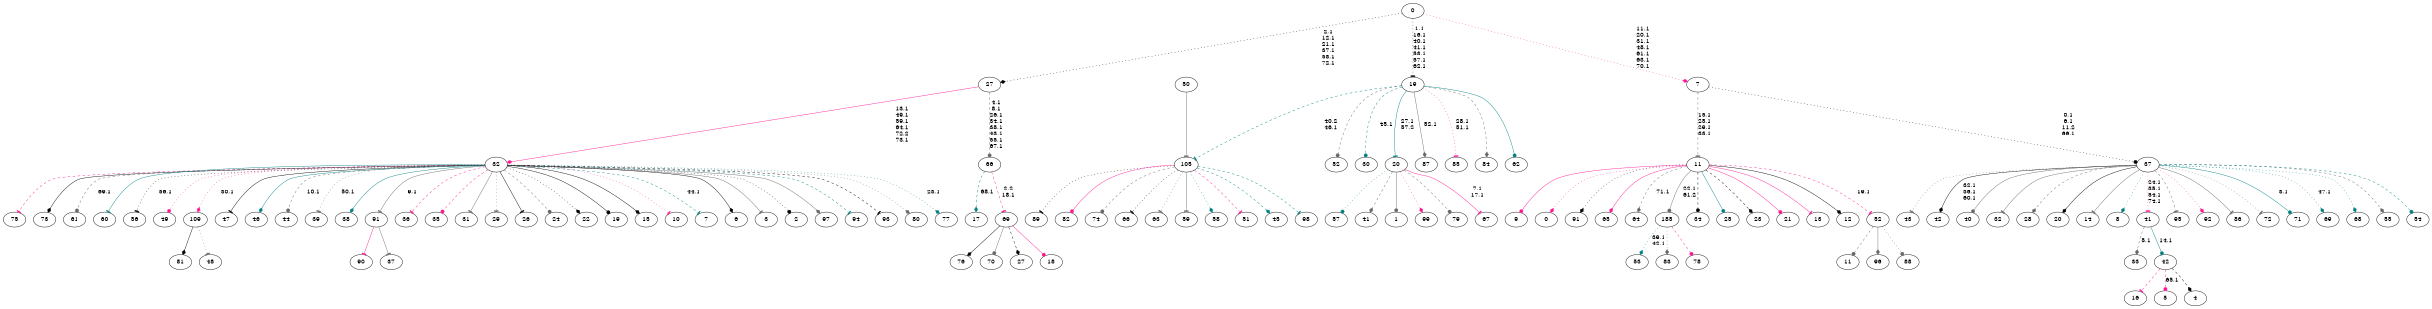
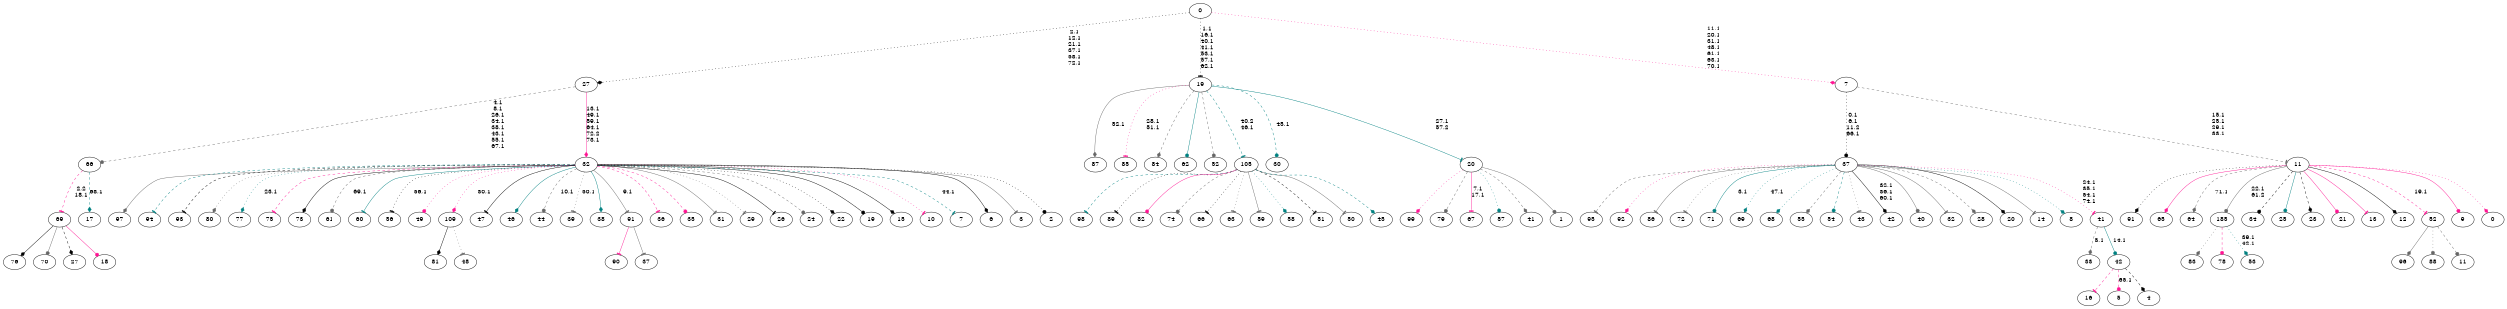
  digraph {
    edge [arrowhead=diamond color=gray40 style=solid]
    n1 [label=99]
    n2 [label=98]
    n3 [label=97]
    n4 [label=96]
    n5 [label=95]
    n6 [label=94]
    n7 [label=93]
    n8 [label=92]
    n9 [label=91]
    n10 [label=90]
    n11 [label=89]
    n12 [label=88]
    n13 [label=87]
    n14 [label=86]
    n15 [label=85]
    n16 [label=84]
    n17 [label=83]
    n18 [label=82]
    n19 [label=81]
    n20 [label=80]
    n21 [label=79]
    n22 [label=78]
    n23 [label=77]
    n24 [label=76]
    n25 [label=75]
    n26 [label=74]
    n27 [label=73]
    n28 [label=72]
    n29 [label=71]
    n30 [label=70]
    n31 [label=69]
    n32 [label=68]
    n33 [label=67]
    n34 [label=66]
    n35 [label=65]
    n36 [label=64]
    n37 [label=63]
    n38 [label=62]
    n39 [label=61]
    n40 [label=60]
    n41 [label=59]
    n42 [label=58]
    n43 [label=57]
    n44 [label=56]
    n45 [label=55]
    n46 [label=54]
    n47 [label=53]
    n48 [label=185]
    n49 [label=52]
    n50 [label=51]
    n51 [label=50]
    n52 [label=49]
    n53 [label=48]
    109
    n55 [label=47]
    n56 [label=46]
    n57 [label=45]
    105
    n59 [label=44]
    n60 [label=43]
    n61 [label=42]
    n62 [label=41]
    n63 [label=40]
    n64 [label=39]
    n65 [label=38]
    n66 [label=37]
    91
    n68 [label=36]
    n69 [label=35]
    n70 [label=34]
    n71 [label=33]
    n72 [label=32]
    n73 [label=31]
    n74 [label=30]
    n75 [label=29]
    n76 [label=28]
    n77 [label=27]
    n78 [label=26]
    n79 [label=25]
    n80 [label=24]
    n81 [label=23]
    n82 [label=22]
    n83 [label=21]
    n84 [label=20]
    n85 [label=19]
    n86 [label=18]
    69
    n88 [label=17]
    66
    n90 [label=16]
    n91 [label=15]
    n92 [label=14]
    n93 [label=13]
    n94 [label=12]
    n95 [label=11]
    52
    n97 [label=10]
    n98 [label=9]
    n99 [label=8]
    n100 [label=7]
    n101 [label=6]
    n102 [label=5]
    n103 [label=4]
    42
    41
    37
    n107 [label=3]
    n108 [label=2]
    32
    27
    n111 [label=1]
    20
    19
    n114 [label=0]
    11
    7
    0
    n48 -> n17 [style=dotted]
    n48 -> n22 [arrowhead=dot color=deeppink style=dashed]
    n48 -> n47 [color=teal label="39,1\n42,1" style=dotted]
    109 -> n19 [color=black]
    109 -> n53 [arrowhead=tee style=dotted]
    105 -> n2 [arrowhead=tee color=teal style=dashed]
    105 -> n11 [arrowhead=tee color=black style=dotted]
    105 -> n18 [arrowhead=dot color=deeppink]
    105 -> n26 [arrowhead=dot style=dashed]
    105 -> n34 [arrowhead=tee color=black style=dotted]
    105 -> n37 [arrowhead=tee style=dotted]
    105 -> n41 [arrowhead=tee]
    105 -> n42 [color=teal style=dotted]
-   105 -> n50 [arrowhead=tee color=deeppink style=dashed]
-   n51 -> 105 [arrowhead=tee]
+   105 -> n50 [arrowhead=tee color=black style=dashed]
+   105 -> n51 [arrowhead=tee]
    105 -> n57 [color=teal style=dashed]
    91 -> n10 [arrowhead=tee color=deeppink]
    91 -> n66 [arrowhead=tee]
    69 -> n24 [color=black]
    69 -> n30 [arrowhead=dot]
    69 -> n77 [color=black style=dashed]
    69 -> n86 [arrowhead=dot color=deeppink]
    66 -> 69 [arrowhead=tee color=deeppink label="2,2\n18,1" style=dashed]
    66 -> n88 [color=teal label="68,1" style=dashed]
    52 -> n4
    52 -> n12 [arrowhead=dot style=dotted]
    52 -> n95 [arrowhead=dot style=dashed]
    42 -> n90 [arrowhead=tee color=deeppink style=dashed]
    42 -> n102 [arrowhead=dot color=deeppink label="65,1" style=dashed]
    42 -> n103 [color=black style=dashed]
    41 -> n71 [label="5,1" style=dashed]
    41 -> 42 [arrowhead=dot color=teal label="14,1"]
    37 -> n5 [arrowhead=tee style=dashed]
    37 -> n8 [color=deeppink style=dotted]
    37 -> n14 [arrowhead=tee]
    37 -> n28 [arrowhead=tee style=dotted]
    37 -> n29 [arrowhead=dot color=teal label="3,1"]
    37 -> n31 [color=teal label="47,1" style=dotted]
    37 -> n32 [color=teal style=dotted]
    37 -> n45 [style=dashed]
    37 -> n46 [arrowhead=dot color=teal style=dashed]
    37 -> n60 [arrowhead=tee style=dotted]
    37 -> n61 [color=black label="32,1\n36,1\n60,1"]
    37 -> n63 [arrowhead=dot]
    37 -> n72 [arrowhead=tee]
    37 -> n76 [style=dashed]
    37 -> n84 [color=black]
    37 -> n92 [arrowhead=tee]
    37 -> n99 [color=teal style=dotted]
    37 -> 41 [arrowhead=tee color=deeppink label="24,1\n35,1\n54,1\n74,1" style=dotted]
    32 -> n3
    32 -> n6 [arrowhead=tee color=teal style=dashed]
    32 -> n7 [arrowhead=tee color=black style=dashed]
    32 -> n20 [style=dotted]
    32 -> n23 [color=teal label="23,1" style=dotted]
    32 -> n25 [arrowhead=tee color=deeppink style=dashed]
    32 -> n27 [color=black]
    32 -> n39 [arrowhead=dot label="69,1" style=dashed]
    32 -> n40 [arrowhead=tee color=teal]
    32 -> n44 [arrowhead=tee color=black label="56,1" style=dotted]
    32 -> n52 [arrowhead=dot color=deeppink style=dotted]
    32 -> 109 [color=deeppink label="30,1" style=dotted]
    32 -> n55 [arrowhead=tee color=black]
    32 -> n56 [color=teal]
    32 -> n59 [arrowhead=dot label="10,1" style=dashed]
    32 -> n64 [arrowhead=tee label="50,1" style=dotted]
    32 -> n65 [color=teal]
    32 -> 91 [arrowhead=tee label="9,1"]
    32 -> n68 [arrowhead=tee color=deeppink style=dashed]
    32 -> n69 [arrowhead=dot color=deeppink style=dashed]
    32 -> n73 [arrowhead=tee]
    32 -> n75 [arrowhead=tee style=dotted]
    32 -> n78 [arrowhead=tee color=black]
    32 -> n80 [arrowhead=dot style=dashed]
    32 -> n82 [color=black style=dotted]
    32 -> n85 [arrowhead=dot color=black]
    32 -> n91 [color=black]
    32 -> n97 [arrowhead=tee color=deeppink style=dotted]
    32 -> n100 [arrowhead=tee color=teal label="44,1" style=dashed]
    32 -> n101 [color=black]
    32 -> n107 [arrowhead=tee]
    32 -> n108 [arrowhead=dot color=black style=dotted]
    27 -> 66 [arrowhead=dot label="4,1\n8,1\n26,1\n34,1\n38,1\n43,1\n55,1\n67,1" style=dashed]
    27 -> 32 [color=deeppink label="13,1\n49,1\n59,1\n64,1\n72,2\n73,1"]
    20 -> n1 [color=deeppink style=dotted]
    20 -> n21 [arrowhead=dot style=dashed]
    20 -> n33 [arrowhead=tee color=deeppink label="7,1\n17,1"]
    20 -> n43 [arrowhead=dot color=teal style=dotted]
    20 -> n62 [style=dashed]
    20 -> n111 [arrowhead=dot]
    19 -> n13 [label="52,1"]
    19 -> n15 [arrowhead=tee color=deeppink label="28,1\n51,1" style=dotted]
    19 -> n16 [style=dashed]
    19 -> n38 [arrowhead=dot color=teal]
    19 -> n49 [arrowhead=dot style=dashed]
    19 -> 105 [arrowhead=tee color=teal label="40,2\n46,1" style=dashed]
    19 -> n74 [arrowhead=dot color=teal label="45,1" style=dashed]
    19 -> 20 [arrowhead=tee color=teal label="27,1\n57,2"]
    11 -> n9 [color=black style=dotted]
    11 -> n35 [color=deeppink]
    11 -> n36 [label="71,1" style=dashed]
    11 -> n48 [arrowhead=dot label="22,1\n61,2"]
    11 -> n70 [arrowhead=dot color=black style=dashed]
    11 -> n79 [arrowhead=dot color=teal]
    11 -> n81 [color=black style=dashed]
    11 -> n83 [arrowhead=dot color=deeppink]
    11 -> n93 [arrowhead=tee color=deeppink]
    11 -> n94 [color=black]
    11 -> 52 [arrowhead=tee color=deeppink label="19,1" style=dashed]
    11 -> n98 [arrowhead=dot color=deeppink]
    11 -> n114 [color=deeppink style=dotted]
    7 -> 37 [arrowhead=dot color=black label="0,1\n6,1\n11,2\n66,1" style=dotted]
    7 -> 11 [arrowhead=tee label="15,1\n25,1\n29,1\n33,1" style=dashed]
    0 -> 27 [color=black label="2,1\n12,1\n21,1\n37,1\n58,1\n72,1" style=dotted]
    0 -> 19 [arrowhead=tee color=black label="1,1\n16,1\n40,1\n41,1\n53,1\n57,1\n62,1" style=dotted]
    0 -> 7 [color=deeppink label="11,1\n20,1\n31,1\n48,1\n61,1\n63,1\n70,1" style=dotted]
  }
